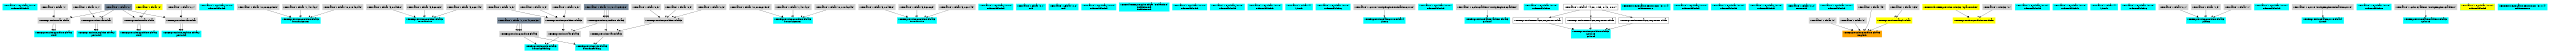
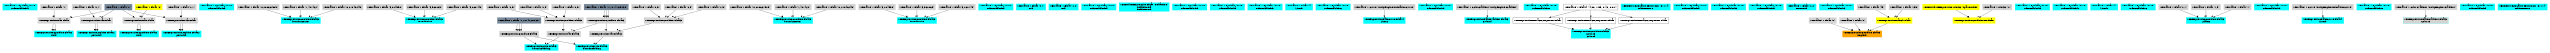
  digraph {
    node [color=cyan shape=box style=filled]
    edge [headlabel=1]
    n1 [label="VFXValue`1 Boolean (True)\n_vfx_enabled_a"]
    n2 [label="VFXExpressionCombine Float2\nnb_a"]
    n3 [color=lightgray label="VFXExpressionMax Float"]
    n4 [color=lightgray label="VFXValue`1 Float (1)"]
    n5 [color=lightslategray label="VFXValue`1 Float (0)"]
    n6 [color=lightgray label="VFXExpressionMax Float"]
    n7 [color=lightgray label="VFXExpressionMax Float"]
    n8 [color=lightgray label="VFXExpressionMax Float"]
    n9 [label="VFXExpressionCombine Float2\nperiod_a"]
    n10 [label="VFXExpressionCombine Float2\nnb_a"]
    n11 [label="VFXExpressionCombine Float2\nperiod_a"]
    n12 [color=lightgray label="VFXValue`1 Float (0,7)"]
    n13 [label="VFXValue`1 Boolean (True)\n_vfx_enabled_a"]
    n14 [color=lightgray fillcolor=yellow label="VFXValue`1 Float (2)"]
    n15 [color=lightgray label="VFXValue`1 Float (0,7)"]
    n16 [label="VFXExpressionCombine Float3\nbounds_center"]
    n17 [color=lightgray label="VFXValue`1 Float (-0,008661509)"]
    n18 [color=lightgray label="VFXValue`1 Float (1,401422)"]
    n19 [color=lightgray label="VFXValue`1 Float (-0,01848245)"]
    n20 [label="VFXExpressionCombine Float3\nbounds_size"]
    n21 [color=lightgray label="VFXValue`1 Float (3,004998)"]
    n22 [color=lightgray label="VFXValue`1 Float (3,960069)"]
    n23 [color=lightgray label="VFXValue`1 Float (3,060745)"]
    n24 [label="VFXExpressionMin Float3\nboundsPadding"]
    n25 [color=lightgray label="VFXExpressionMax Float3"]
    n26 [color=lightgray label="VFXExpressionCombine Float3"]
    n27 [color=lightgray label="VFXValue`1 Float (0,5)"]
    n28 [color=lightgray label="VFXValue`1 Float (0,5)"]
    n29 [color=lightgray label="VFXValue`1 Float (0,5)"]
    n30 [color=lightgray label="VFXExpressionCombine Float3"]
    n31 [color=lightgray label="VFXExpressionMax Float3"]
    n32 [label="VFXExpressionMin Float3\nboundsPadding"]
    n33 [color=lightslategray label="VFXValue`1 Float (-1,701412E+38)"]
    n34 [color=lightgray label="VFXExpressionCombine Float3"]
    n35 [color=lightslategray label="VFXValue`1 Float (1,701412E+38)"]
    n36 [label="VFXExpressionCombine Float3\nbounds_center"]
    n37 [color=lightgray label="VFXValue`1 Float (-0,008661509)"]
    n38 [color=lightgray label="VFXValue`1 Float (1,401422)"]
    n39 [color=lightgray label="VFXValue`1 Float (-0,01848245)"]
    n40 [label="VFXExpressionCombine Float3\nbounds_size"]
    n41 [color=lightgray label="VFXValue`1 Float (3,004998)"]
    n42 [color=lightgray label="VFXValue`1 Float (3,960069)"]
    n43 [color=lightgray label="VFXValue`1 Float (3,060745)"]
    n44 [color=lightgray label="VFXExpressionCombine Float3"]
    n45 [color=lightgray label="VFXValue`1 Float (0,5)"]
    n46 [color=lightgray label="VFXValue`1 Float (0,5)"]
    n47 [color=lightgray label="VFXValue`1 Float (0,5)"]
    n48 [label="VFXValue`1 Boolean (True)\n_vfx_enabled_a"]
    n49 [label="VFXValue`1 Float (0,1)\nA_a"]
    n50 [label="VFXValue`1 Float (0,2)\nB_a"]
    n51 [label="VFXValue`1 Boolean (True)\n_vfx_enabled_a"]
    n52 [label="VFXBuiltInExpression Float (DeltaTime)\ndeltaTime_a\ndeltaTime_a"]
    n53 [label="VFXValue`1 Boolean (True)\n_vfx_enabled_b"]
    n54 [label="VFXValue`1 Boolean (True)\n_vfx_enabled_a"]
    n55 [label="VFXValue`1 Boolean (True)\n_vfx_enabled_b"]
    n56 [label="VFXValue`1 Float (4)\nSize_b"]
    n57 [label="VFXValue`1 Boolean (True)\n_vfx_enabled_c"]
    n58 [label="VFXExpressionBakeCurve Float4\nSize_c"]
    n59 [color=lightgray label="VFXValue`1 Curve (UnityEngine.AnimationCurve)"]
    n60 [label="VFXValue`1 Boolean (True)\n_vfx_enabled_d"]
    n61 [label="VFXExpressionBakeGradient Float3\nColor_d"]
    n62 [color=lightgray label="VFXValue`1 ColorGradient (UnityEngine.Gradient)"]
    n63 [label="VFXValue`1 Boolean (True)\n_vfx_enabled_e"]
    n64 [label="VFXExpressionCombine Float3\nColor_e\nColor_f"]
    n65 [label="VFXExpressionExtractComponent Float" color="" style=""]
    n66 [label="VFXValue`1 Float4 ((4.28, 1.99, 0.42, 0.00))" color="" style=""]
    n67 [label="VFXExpressionExtractComponent Float" color="" style=""]
    n68 [label="VFXExpressionExtractComponent Float" color="" style=""]
    n69 [label="VFXTexture2DValue Texture2D (81114)\nmainTexture"]
    n70 [label="VFXValue`1 Boolean (True)\n_vfx_enabled_a"]
    n71 [label="VFXValue`1 Boolean (True)\n_vfx_enabled_b"]
    n72 [label="VFXValue`1 Boolean (True)\n_vfx_enabled_a"]
    n73 [label="VFXValue`1 Float (0,2)\nTexture_a"]
    n74 [label="VFXValue`1 Boolean (True)\n_vfx_enabled_b"]
    n75 [color=orange label="VFXExpressionCombine Float3\nAngle_b"]
    n76 [color=lightgray label="VFXValue`1 Float (0)"]
    n77 [color=lightgray label="VFXValue`1 Float (0)"]
    n78 [color=yellow label="VFXExpressionBranch Float"]
    n79 [color=yellow label="VFXExpressionCondition Boolean"]
    n80 [color=yellow label="VFXAttributeExpression Uint32 (spawnIndex)"]
    n81 [color=lightgray label="VFXValue`1 Uint32 (0)"]
    n82 [color=lightgray label="VFXValue`1 Float (45)"]
    n83 [color=lightgray label="VFXValue`1 Float (135)"]
    n84 [label="VFXValue`1 Boolean (True)\n_vfx_enabled_a"]
    n85 [label="VFXValue`1 Boolean (True)\n_vfx_enabled_b"]
    n86 [label="VFXValue`1 Float (4)\nSize_b"]
    n87 [label="VFXValue`1 Boolean (True)\n_vfx_enabled_c"]
    n88 [label="VFXExpressionCombine Float3\nScale_c"]
    n89 [color=lightgray label="VFXValue`1 Float (0,1)"]
    n90 [color=lightgray label="VFXValue`1 Float (1,5)"]
    n91 [color=lightgray label="VFXValue`1 Float (1)"]
    n92 [label="VFXValue`1 Boolean (True)\n_vfx_enabled_d"]
    n93 [label="VFXExpressionBakeCurve Float4\nSize_d"]
    n94 [color=lightgray label="VFXValue`1 Curve (UnityEngine.AnimationCurve)"]
    n95 [label="VFXValue`1 Boolean (True)\n_vfx_enabled_e"]
-   n96 [label="VFXExpressionBakeGradient Float3\nColor_e"]
+   n96 [label="VFXExpressionBakeGradient Float3\nColor_e" fillcolor=lightgray]
    n97 [color=lightgray label="VFXValue`1 ColorGradient (UnityEngine.Gradient)"]
-   n98 [label="VFXValue`1 Boolean (True)\n_vfx_enabled_f" fillcolor=yellow]
+   n98 [label="VFXValue`1 Boolean (True)\n_vfx_enabled_f"]
    n99 [label="VFXTexture2DValue Texture2D (81114)\nmainTexture"]
    n3 -> n2 [headlabel=0]
    n3 -> n2
    n4 -> n3 [headlabel=0]
    n5 -> n3
    n5 -> n6
    n5 -> n7
    n5 -> n8
    n6 -> n9 [headlabel=0]
    n6 -> n9
    n7 -> n10 [headlabel=0]
    n7 -> n10
    n8 -> n11 [headlabel=0]
    n8 -> n11
    n12 -> n6 [headlabel=0]
    n14 -> n7 [headlabel=0]
    n15 -> n8 [headlabel=0]
    n17 -> n16 [headlabel=0]
    n18 -> n16
    n19 -> n16 [headlabel=2]
    n21 -> n20 [headlabel=0]
    n22 -> n20
    n23 -> n20 [headlabel=2]
    n25 -> n24 [headlabel=0]
    n26 -> n25 [headlabel=0]
    n27 -> n26 [headlabel=0]
    n28 -> n26
    n29 -> n26 [headlabel=2]
    n30 -> n25
    n30 -> n31
    n31 -> n32 [headlabel=0]
    n33 -> n30 [headlabel=0]
    n33 -> n30
    n33 -> n30 [headlabel=2]
    n34 -> n24
    n34 -> n32
    n35 -> n34 [headlabel=0]
    n35 -> n34
    n35 -> n34 [headlabel=2]
    n37 -> n36 [headlabel=0]
    n38 -> n36
    n39 -> n36 [headlabel=2]
    n41 -> n40 [headlabel=0]
    n42 -> n40
    n43 -> n40 [headlabel=2]
    n44 -> n31 [headlabel=0]
    n45 -> n44 [headlabel=0]
    n46 -> n44
    n47 -> n44 [headlabel=2]
    n59 -> n58 [headlabel=""]
    n62 -> n61 [headlabel=""]
    n65 -> n64 [headlabel=0]
    n66 -> n65 [headlabel=""]
    n66 -> n67 [headlabel=""]
    n66 -> n68 [headlabel=""]
    n67 -> n64
    n68 -> n64 [headlabel=2]
    n76 -> n75 [headlabel=0]
    n77 -> n75
    n78 -> n75 [headlabel=2]
    n80 -> n79 [headlabel=0]
    n81 -> n79
-   n82 -> n75
+   n82 -> n78
    n83 -> n78 [headlabel=2]
    n89 -> n88 [headlabel=0]
    n90 -> n88
    n91 -> n88 [headlabel=2]
    n94 -> n93 [headlabel=""]
    n97 -> n96 [headlabel=""]
  }
